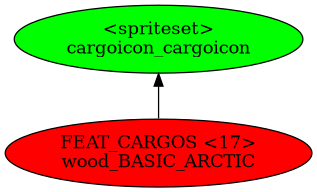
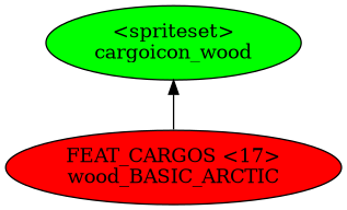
  digraph {
    rankdir=BT
    node [style=filled]
-   n1 [fillcolor=green label="<spriteset>\ncargoicon_cargoicon"]
+   n1 [fillcolor=green label="<spriteset>\ncargoicon_wood"]
    n2 [fillcolor=red label="FEAT_CARGOS <17>\nwood_BASIC_ARCTIC"]
    n2 -> n1
  }
